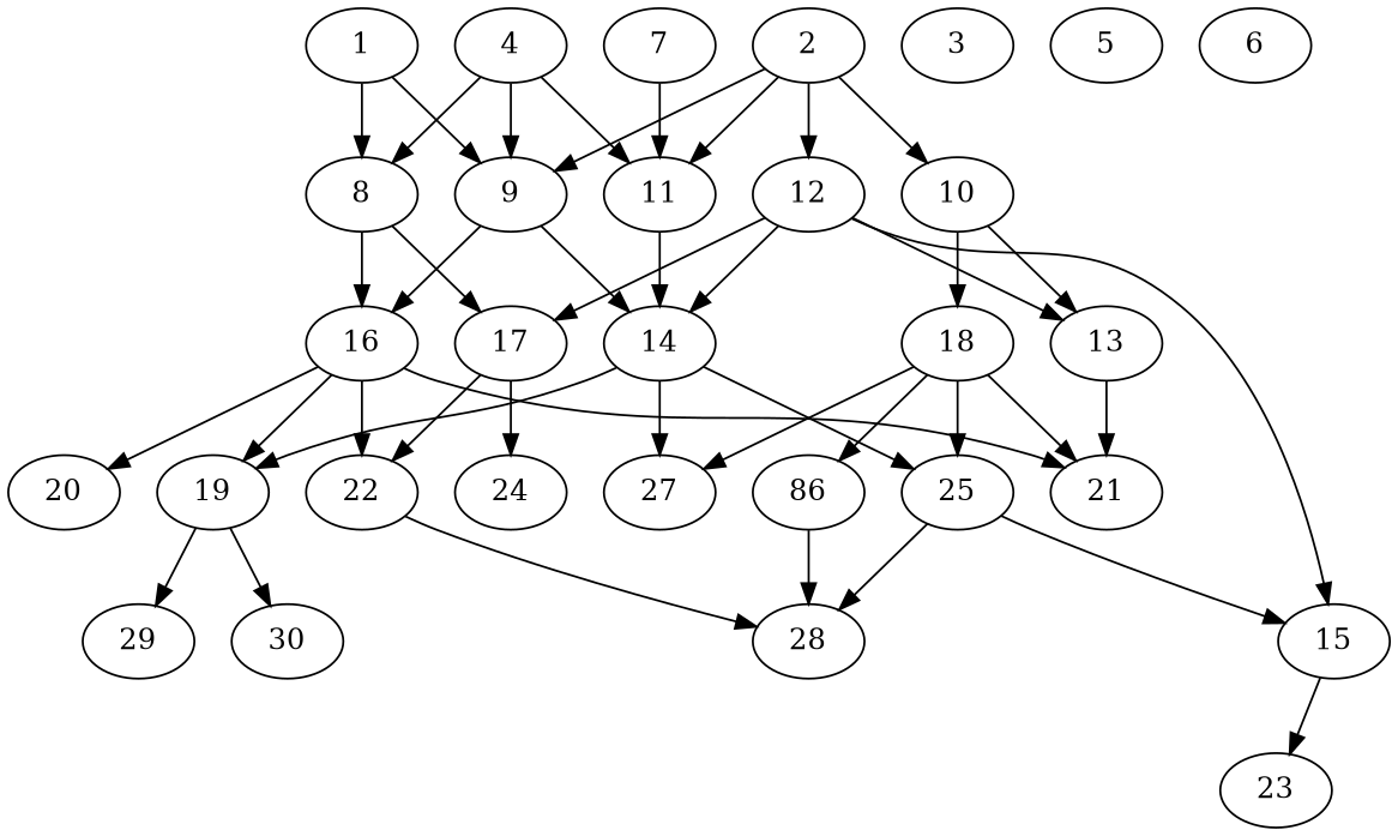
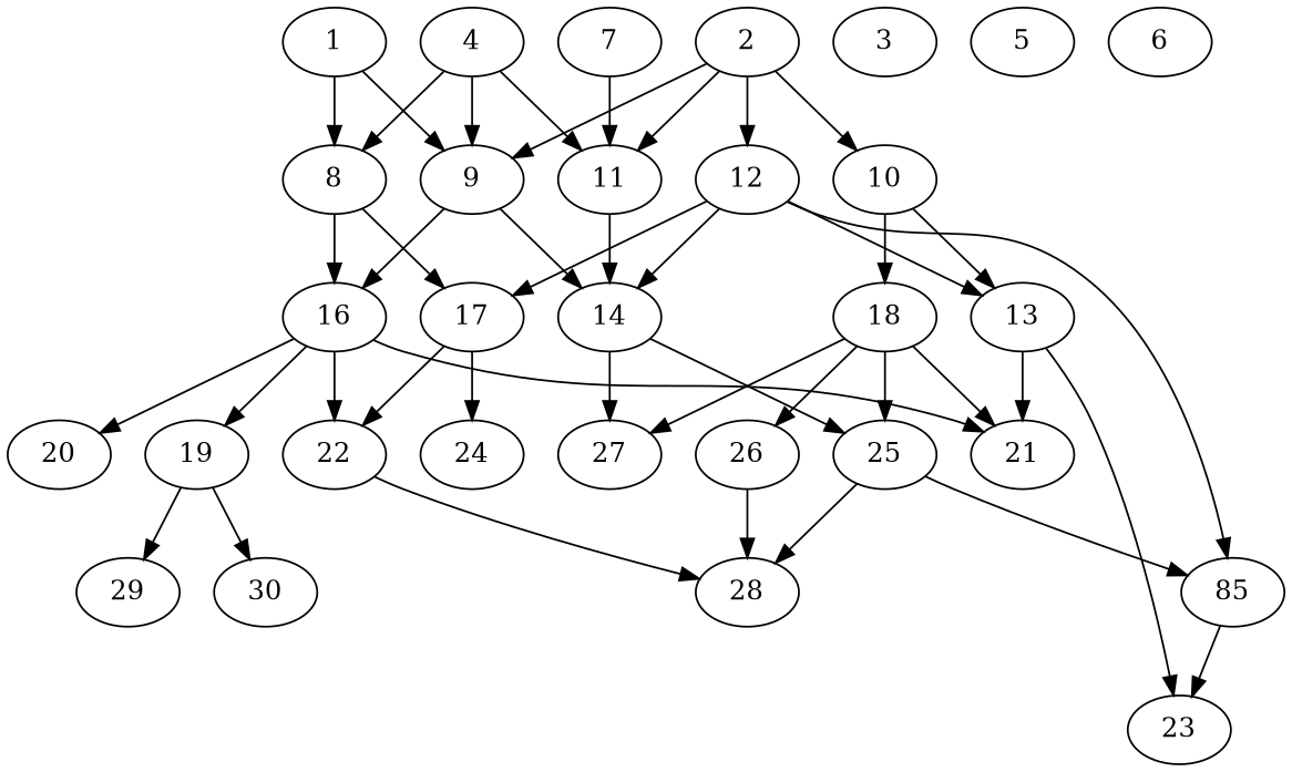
  digraph {
    node [alpha=0.07]
    1 [alpha=0.17 expect_size=758312901726437376000]
    8 [alpha=0.05 expect_size=1505322755535265536]
    9 [alpha=0.12 expect_size=1798924650101738569728]
    16 [alpha=0.19 expect_size=966249543492221]
    17 [alpha=0.00 expect_size=57133525574669472]
    14 [expect_size=104209080876269568000]
    21 [expect_size=110561906164000672]
    19 [alpha=0.04 expect_size=1509859621638114]
    20 [alpha=0.09 expect_size=4936166675634921]
    22 [alpha=0.16 expect_size=771363539049406005248]
    24 [alpha=0.01 expect_size=1675626357941891760128]
    25 [alpha=0.16 expect_size=1083946920299125014528]
    27 [alpha=0.14 expect_size=21352917295839404]
    2 [alpha=0.16 expect_size=886363925485566558208]
    10 [expect_size=48565092629011448]
    11 [alpha=0.08 expect_size=1422314694963139444736]
    12 [alpha=0.10 expect_size=2233423390120549023744]
    13 [alpha=0.11 expect_size=4009117098426678]
    18 [alpha=0.17 expect_size=76566690940630432]
-   15 [alpha=0.15 expect_size=36437194296609440]
+   15 [alpha=0.15 expect_size=36437194296609440 label=85]
    23 [alpha=0.03 expect_size=20620780957585113088]
-   26 [alpha=0.15 expect_size=11024586266668368 label=86]
+   26 [alpha=0.15 expect_size=11024586266668368]
    3 [expect_size=475731580162146304000]
    4 [alpha=0.20 expect_size=652173476790009856000]
    5 [alpha=0.11 expect_size=465552433867518902272]
    6 [alpha=0.10 expect_size=8756893791346778]
    7 [alpha=0.08 expect_size=997176453205544]
    29 [alpha=0.01 expect_size=4111546507334100]
    30 [alpha=0.05 expect_size=171170179880503136]
    28 [alpha=0.15 expect_size=781662899294120706048]
    1 -> 8
    1 -> 9
    8 -> 16
    8 -> 17
    9 -> 16
    9 -> 14
    16 -> 21
    16 -> 19
    16 -> 20
    16 -> 22
    17 -> 22
    17 -> 24
-   14 -> 19
    14 -> 25
    14 -> 27
    19 -> 29
    19 -> 30
    22 -> 28
    25 -> 15
    25 -> 28
    2 -> 9
    2 -> 10
    2 -> 11
    2 -> 12
    10 -> 13
    10 -> 18
    11 -> 14
    12 -> 17
    12 -> 14
    12 -> 13
    12 -> 15
    13 -> 21
+   13 -> 23
    18 -> 21
    18 -> 25
    18 -> 27
    18 -> 26
    15 -> 23
    26 -> 28
    4 -> 8
    4 -> 9
    4 -> 11
    7 -> 11
  }
